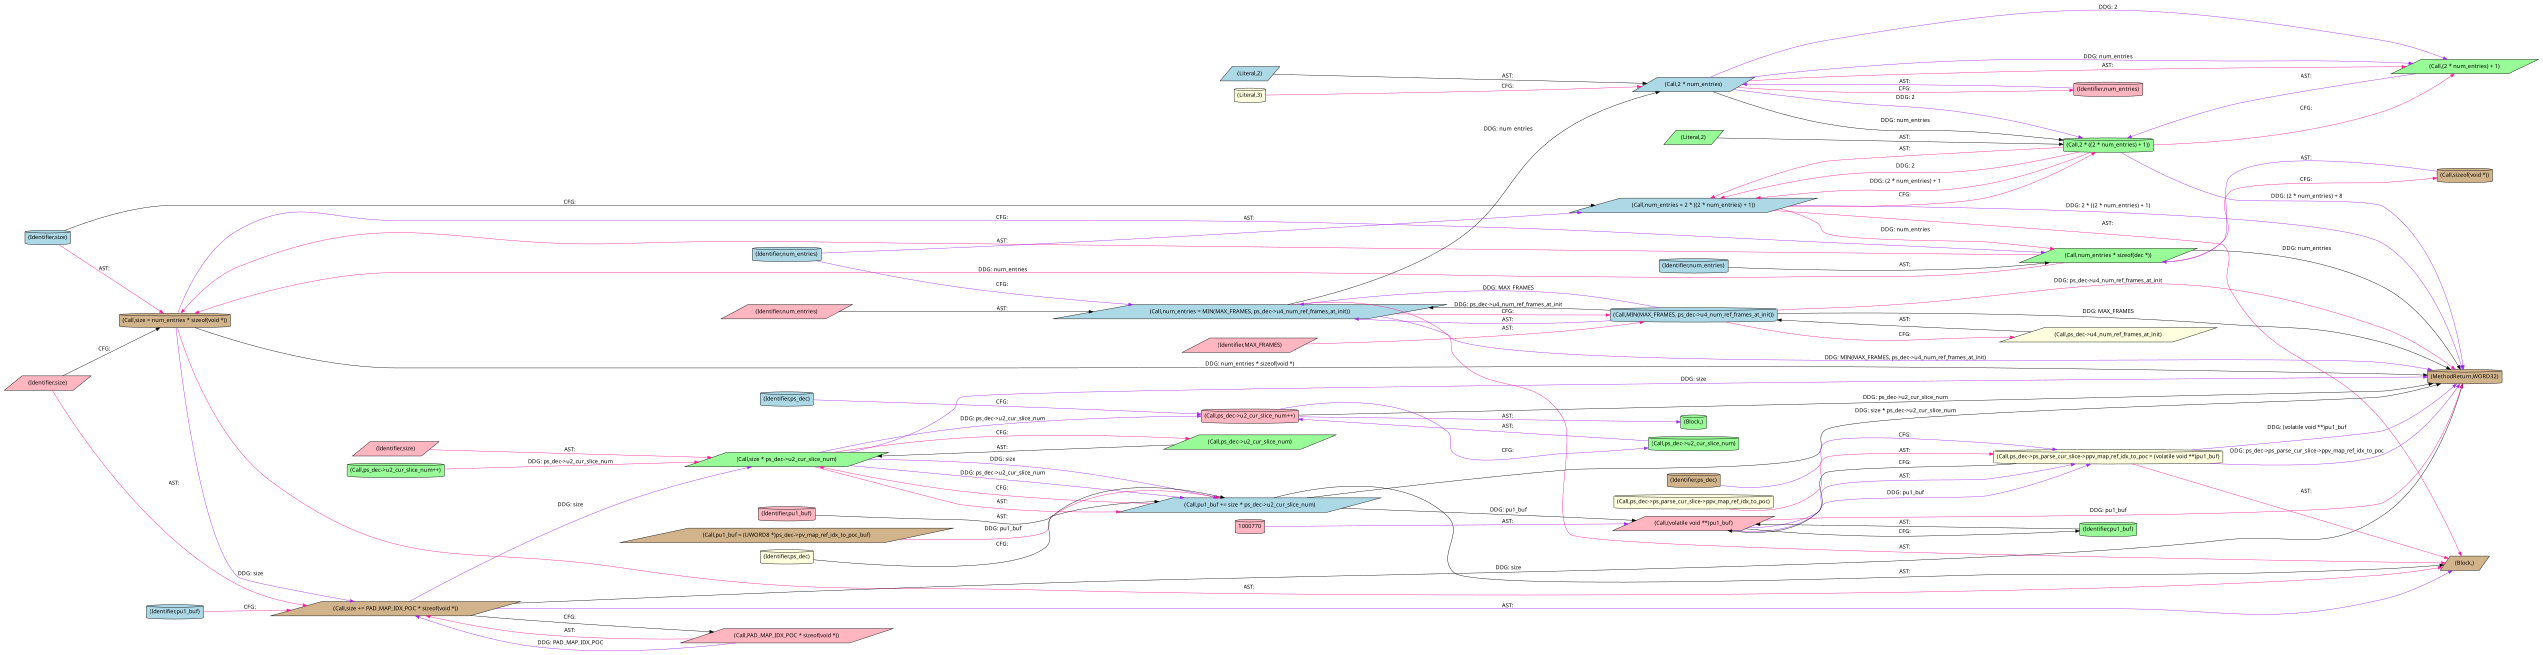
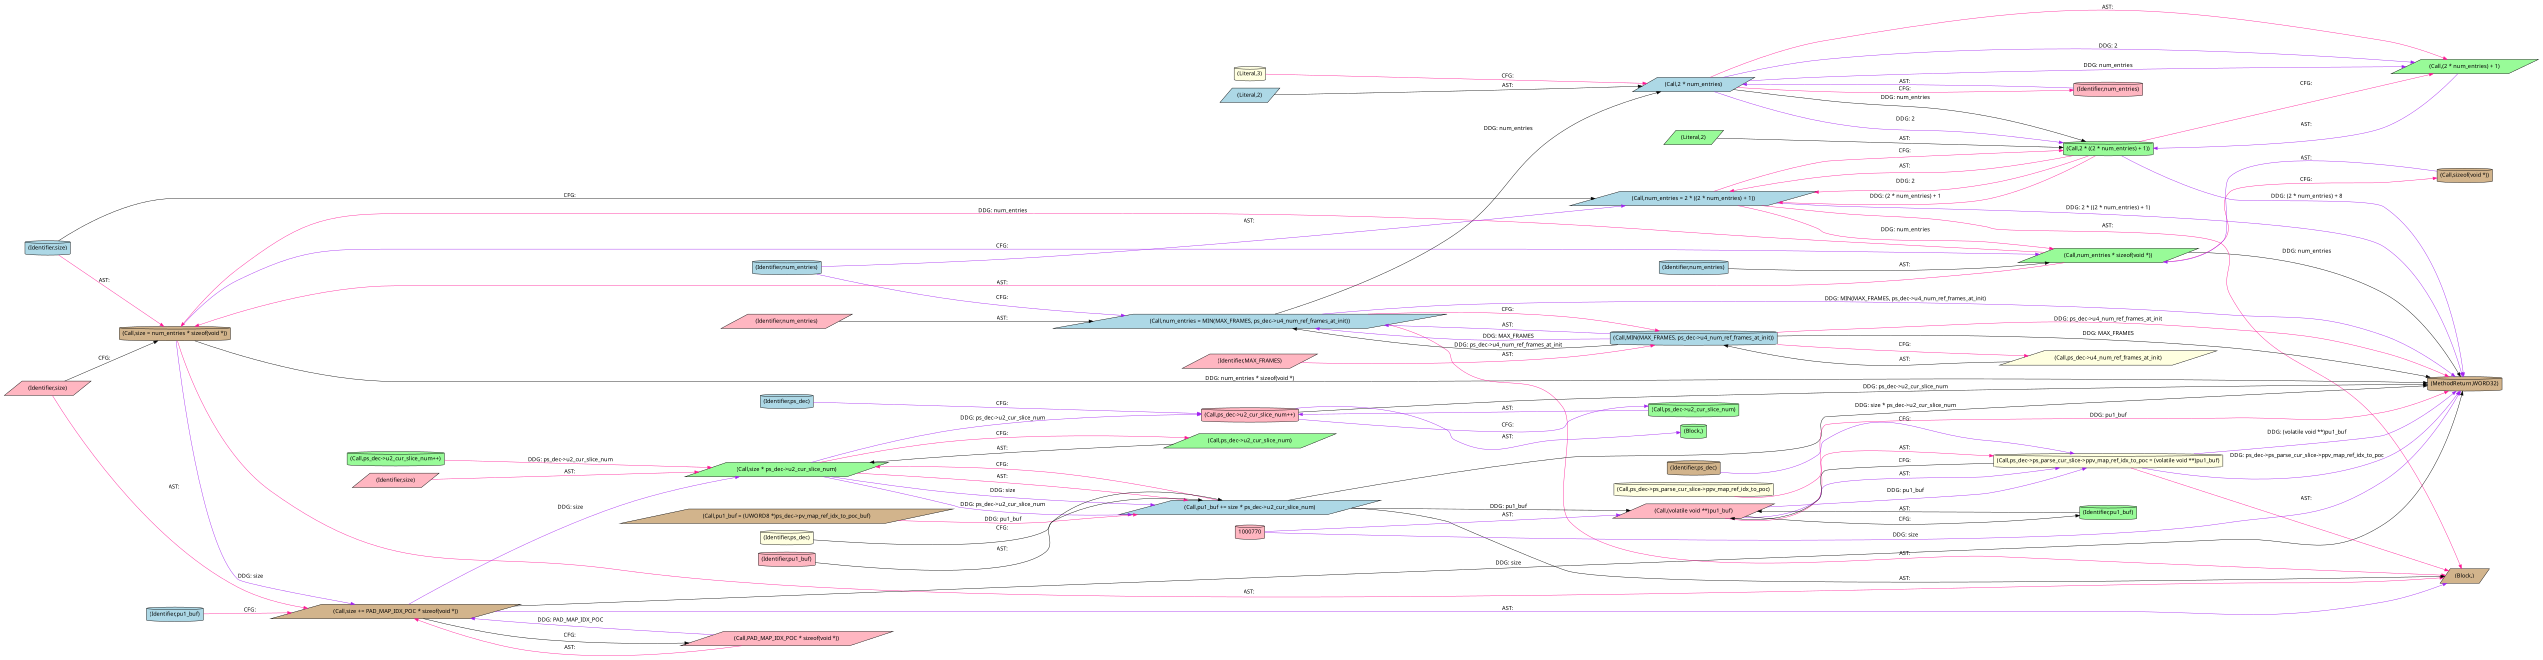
  digraph {
    fontname="Noto Sans"
    rankdir=LR
    node [fillcolor=lightblue fontname="Noto Sans" shape=cylinder style=filled]
    edge [color=purple fontname="Noto Sans"]
    n1 [fillcolor=tan label="(Call,size = num_entries * sizeof(void *))"]
-   n2 [fillcolor=palegreen label="(Call,num_entries * sizeof(dec *))" shape=parallelogram]
+   n2 [fillcolor=palegreen label="(Call,num_entries * sizeof(void *))" shape=parallelogram]
    n3 [fillcolor=tan label="(Call,size += PAD_MAP_IDX_POC * sizeof(void *))" shape=parallelogram]
    n4 [fillcolor=tan label="(Block,)" shape=parallelogram]
    n5 [fillcolor=tan label="(MethodReturn,WORD32)"]
    n6 [fillcolor=tan label="(Call,sizeof(void *))"]
    n7 [fillcolor=palegreen label="(Call,size * ps_dec->u2_cur_slice_num)" shape=parallelogram]
    n8 [fillcolor=lightpink label="(Call,PAD_MAP_IDX_POC * sizeof(void *))" shape=parallelogram]
    n9 [label="(Call,num_entries = 2 * ((2 * num_entries) + 1))" shape=parallelogram]
    n10 [fillcolor=palegreen label="(Call,2 * ((2 * num_entries) + 1))"]
    n11 [fillcolor=palegreen label="(Call,(2 * num_entries) + 1)" shape=parallelogram]
    n12 [label="(Call,2 * num_entries)" shape=parallelogram]
    n13 [fillcolor=lightpink label="(Identifier,num_entries)"]
    n14 [label="(Call,num_entries = MIN(MAX_FRAMES, ps_dec->u4_num_ref_frames_at_init))" shape=parallelogram]
    n15 [label="(Call,MIN(MAX_FRAMES, ps_dec->u4_num_ref_frames_at_init))"]
    n16 [fillcolor=lightyellow label="(Call,ps_dec->u4_num_ref_frames_at_init)" shape=parallelogram]
    n17 [label="(Call,pu1_buf += size * ps_dec->u2_cur_slice_num)" shape=parallelogram]
    n18 [fillcolor=lightpink label="(Call,ps_dec->u2_cur_slice_num++)"]
    n19 [fillcolor=palegreen label="(Call,ps_dec->u2_cur_slice_num)" shape=parallelogram]
    n20 [fillcolor=lightpink label="(Call,(volatile void **)pu1_buf)" shape=parallelogram]
    n21 [fillcolor=palegreen label="(Call,ps_dec->u2_cur_slice_num)"]
    n22 [fillcolor=palegreen label="(Block,)"]
    n23 [fillcolor=lightyellow label="(Call,ps_dec->ps_parse_cur_slice->ppv_map_ref_idx_to_poc = (volatile void **)pu1_buf)"]
    n24 [fillcolor=palegreen label="(Identifier,pu1_buf)"]
    n25 [fillcolor=palegreen label="(Literal,2)" shape=parallelogram]
    n26 [fillcolor=tan label="(Call,pu1_buf = (UWORD8 *)ps_dec->pv_map_ref_idx_to_poc_buf)" shape=parallelogram]
    n27 [fillcolor=lightyellow label="(Identifier,ps_dec)"]
    n28 [label="(Identifier,num_entries)"]
    n29 [fillcolor=tan label="(Identifier,ps_dec)"]
    n30 [label="(Identifier,num_entries)"]
    n31 [label="(Literal,2)" shape=parallelogram]
    n32 [fillcolor=lightpink label="(Identifier,num_entries)" shape=parallelogram]
    n33 [label="(Identifier,pu1_buf)"]
    n34 [fillcolor=lightyellow label="(Literal,3)"]
    n35 [fillcolor=lightpink label="(Identifier,size)" shape=parallelogram]
    n36 [fillcolor=lightpink label="(Identifier,pu1_buf)"]
    n37 [label="(Identifier,ps_dec)"]
    n38 [label="(Identifier,size)"]
    n39 [fillcolor=lightyellow label="(Call,ps_dec->ps_parse_cur_slice->ppv_map_ref_idx_to_poc)"]
    n40 [fillcolor=lightpink label="(Identifier,size)" shape=parallelogram]
    n41 [fillcolor=lightpink label="(Identifier,MAX_FRAMES)" shape=parallelogram]
    n42 [fillcolor=palegreen label="(Call,ps_dec->u2_cur_slice_num++)"]
    1000770 [fillcolor=lightpink]
    n1 -> n2 [label="CFG: "]
    n1 -> n3 [label="DDG: size"]
    n1 -> n4 [color=deeppink label="AST: "]
    n1 -> n5 [color=black label="DDG: num_entries * sizeof(void *)"]
    n2 -> n1 [color=deeppink label="AST: "]
    n2 -> n1 [color=deeppink label="DDG: num_entries"]
    n2 -> n5 [color=black label="DDG: num_entries"]
    n2 -> n6 [color=deeppink label="CFG: "]
    n3 -> n4 [label="AST: "]
    n3 -> n5 [color=black label="DDG: size"]
    n3 -> n7 [label="DDG: size"]
    n3 -> n8 [color=black label="CFG: "]
    n6 -> n2 [label="AST: "]
-   n7 -> n5 [label="DDG: size"]
+   1000770 -> n5 [label="DDG: size"]
    n7 -> n17 [color=deeppink label="AST: "]
    n7 -> n17 [label="DDG: size"]
    n7 -> n17 [label="DDG: ps_dec->u2_cur_slice_num"]
    n7 -> n18 [label="DDG: ps_dec->u2_cur_slice_num"]
    n7 -> n19 [color=deeppink label="CFG: "]
    n8 -> n3 [color=deeppink label="AST: "]
    n8 -> n3 [label="DDG: PAD_MAP_IDX_POC"]
    n9 -> n2 [color=deeppink label="DDG: num_entries"]
    n9 -> n4 [color=deeppink label="AST: "]
    n9 -> n5 [label="DDG: 2 * ((2 * num_entries) + 1)"]
    n9 -> n10 [color=deeppink label="CFG: "]
    n10 -> n5 [label="DDG: (2 * num_entries) + 8"]
    n10 -> n9 [color=deeppink label="AST: "]
    n10 -> n9 [color=deeppink label="DDG: 2"]
    n10 -> n9 [color=deeppink label="DDG: (2 * num_entries) + 1"]
    n10 -> n11 [color=deeppink label="CFG: "]
    n11 -> n10 [label="AST: "]
    n12 -> n10 [label="DDG: 2"]
    n12 -> n10 [color=black label="DDG: num_entries"]
    n12 -> n11 [color=deeppink label="AST: "]
    n12 -> n11 [label="DDG: 2"]
    n12 -> n11 [label="DDG: num_entries"]
    n12 -> n13 [color=deeppink label="CFG: "]
    n13 -> n12 [label="AST: "]
    n14 -> n4 [color=deeppink label="AST: "]
    n14 -> n5 [label="DDG: MIN(MAX_FRAMES, ps_dec->u4_num_ref_frames_at_init)"]
    n14 -> n12 [color=black label="DDG: num_entries"]
    n14 -> n15 [color=deeppink label="CFG: "]
    n15 -> n5 [color=black label="DDG: MAX_FRAMES"]
    n15 -> n5 [color=deeppink label="DDG: ps_dec->u4_num_ref_frames_at_init"]
    n15 -> n14 [label="AST: "]
    n15 -> n14 [label="DDG: MAX_FRAMES"]
    n15 -> n14 [color=black label="DDG: ps_dec->u4_num_ref_frames_at_init"]
    n15 -> n16 [color=deeppink label="CFG: "]
    n16 -> n15 [color=black label="AST: "]
    n17 -> n4 [color=black label="AST: "]
    n17 -> n5 [color=black label="DDG: size * ps_dec->u2_cur_slice_num"]
    n17 -> n7 [color=deeppink label="CFG: "]
    n17 -> n20 [color=black label="DDG: pu1_buf"]
    n18 -> n5 [color=black label="DDG: ps_dec->u2_cur_slice_num"]
    n18 -> n21 [label="CFG: "]
    n18 -> n22 [label="AST: "]
    n19 -> n7 [color=black label="AST: "]
    n20 -> n5 [color=deeppink label="DDG: pu1_buf"]
    n20 -> n23 [label="AST: "]
    n20 -> n23 [label="DDG: pu1_buf"]
    n20 -> n24 [color=black label="CFG: "]
    n21 -> n18 [label="AST: "]
    n23 -> n4 [color=deeppink label="AST: "]
    n23 -> n5 [label="DDG: (volatile void **)pu1_buf"]
    n23 -> n5 [label="DDG: ps_dec->ps_parse_cur_slice->ppv_map_ref_idx_to_poc"]
    n23 -> n20 [color=black label="CFG: "]
    n24 -> n20 [color=black label="AST: "]
    n25 -> n10 [color=black label="AST: "]
    n26 -> n17 [color=deeppink label="DDG: pu1_buf"]
    n27 -> n17 [color=black label="CFG: "]
    n28 -> n9 [label="AST: "]
    n28 -> n14 [label="CFG: "]
    n29 -> n23 [label="CFG: "]
    n30 -> n2 [color=black label="AST: "]
    n31 -> n12 [color=black label="AST: "]
    n32 -> n14 [color=black label="AST: "]
    n33 -> n3 [color=deeppink label="CFG: "]
    n34 -> n12 [color=deeppink label="CFG: "]
    n35 -> n7 [color=deeppink label="AST: "]
    n36 -> n17 [color=black label="AST: "]
    n37 -> n18 [label="CFG: "]
    n38 -> n1 [color=deeppink label="AST: "]
    n38 -> n9 [color=black label="CFG: "]
    n39 -> n23 [color=deeppink label="AST: "]
    n40 -> n1 [color=black label="CFG: "]
    n40 -> n3 [color=deeppink label="AST: "]
    n41 -> n15 [color=deeppink label="AST: "]
    n42 -> n7 [color=deeppink label="DDG: ps_dec->u2_cur_slice_num"]
    1000770 -> n20 [label="AST: "]
  }
